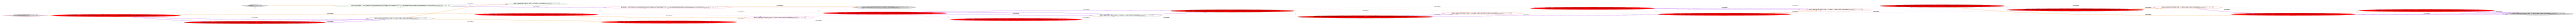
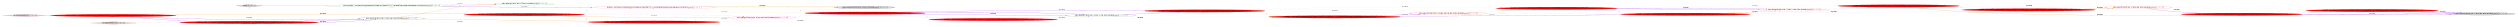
  digraph {
    rankdir=LR
    fontname="Courier Prime"
    node [fillcolor=red shape=ellipse style=filled color=red fontname="Courier Prime"]
    edge [style=bold color=purple arrowhead=vee fontname="Courier Prime"]
    n1 [label="shouldRead = new ParquetDictionaryRowGroupFilter(SCHEMA,not(equal(\"id\",INT_MIN_VALUE))).shouldRead(parquetSchema,rowGroupMetadata,dictionaryStore)@@@7@@@['0', '1', '0']" color=deeppink]
    n2 [fillcolor=white label="Assert.assertTrue(\"Should read: id equal to lower bound\",shouldRead)@@@8@@@['1', '1', '0']" color=darkgreen]
    n3 [label="shouldRead = new ParquetDictionaryRowGroupFilter(SCHEMA,not(equal(\"id\",INT_MAX_VALUE - 4))).shouldRead(parquetSchema,rowGroupMetadata,dictionaryStore)@@@9@@@['0', '1', '0']" color=darkgreen]
    n4 [label="shouldRead = new ParquetDictionaryRowGroupFilter(SCHEMA,not(equal(\"id\",INT_MIN_VALUE - 1))).shouldRead(parquetSchema,rowGroupMetadata,dictionaryStore)@@@5@@@['0', '1', '0']"]
    n5 [fillcolor=white label="Assert.assertTrue(\"Should read: id below lower bound\",shouldRead)@@@6@@@['1', '1', '0']" color=deeppink]
    n6 [fillcolor=white label="Assert.assertTrue(\"Should read: id between lower and upper bounds\",shouldRead)@@@10@@@['1', '1', '0']"]
    n7 [label="shouldRead = new ParquetDictionaryRowGroupFilter(SCHEMA,not(equal(\"id\",79))).shouldRead(parquetSchema,rowGroupMetadata,dictionaryStore)@@@11@@@['1', '0', '0']"]
    n8 [label="shouldRead = new ParquetDictionaryRowGroupFilter(SCHEMA,not(equal(\"id\",INT_MAX_VALUE))).shouldRead(parquetSchema,rowGroupMetadata,dictionaryStore)@@@11@@@['0', '1', '0']"]
    n9 [label="shouldRead = new ParquetDictionaryRowGroupFilter(SCHEMA,not(equal(\"id\",INT_MAX_VALUE + 6))).shouldRead(parquetSchema,rowGroupMetadata,dictionaryStore)@@@15@@@['0', '1', '0']"]
    n10 [fillcolor=lightgray label="Assert.assertTrue(\"Should read: id above upper bound\",shouldRead)@@@16@@@['1', '1', '0']" color=black]
    n11 [fillcolor=white label="shouldRead = new ParquetDictionaryRowGroupFilter(SCHEMA,not(greaterThan(\"id\",5))).shouldRead(parquetSchema,rowGroupMetadata,dictionaryStore)@@@5@@@['0', '0', '1']" color=deeppink]
    n12 [fillcolor=lightgray label="Assert.assertFalse(\"Should skip: not(true)\",shouldRead)@@@6@@@['0', '0', '1']" color=black]
    n13 [label="shouldRead = new ParquetDictionaryRowGroupFilter(SCHEMA,not(equal(\"id\",80))).shouldRead(parquetSchema,rowGroupMetadata,dictionaryStore)@@@13@@@['1', '0', '0']" color=black]
    n14 [fillcolor=white label="Assert.assertTrue(\"Should read: id above upper bound\",shouldRead)@@@14@@@['1', '1', '0']"]
    n15 [label="shouldRead = new ParquetDictionaryRowGroupFilter(SCHEMA,not(equal(\"id\",85))).shouldRead(parquetSchema,rowGroupMetadata,dictionaryStore)@@@15@@@['1', '0', '0']"]
    n16 [label="shouldRead = new ParquetDictionaryRowGroupFilter(SCHEMA,not(equal(\"id\",INT_MAX_VALUE + 1))).shouldRead(parquetSchema,rowGroupMetadata,dictionaryStore)@@@13@@@['0', '1', '0']" color=black]
    n17 [label="shouldRead = new ParquetDictionaryRowGroupFilter(SCHEMA,not(equal(\"id\",30))).shouldRead(parquetSchema,rowGroupMetadata,dictionaryStore)@@@7@@@['1', '0', '0']" color=deeppink]
    n18 [label="shouldRead = new ParquetDictionaryRowGroupFilter(SCHEMA,not(equal(\"id\",75))).shouldRead(parquetSchema,rowGroupMetadata,dictionaryStore)@@@9@@@['1', '0', '0']" color=darkgreen]
    n19 [fillcolor=white label="Assert.assertTrue(\"Should read: id equal to upper bound\",shouldRead)@@@12@@@['1', '1', '0']"]
    n20 [label="boolean shouldRead = new ParquetDictionaryRowGroupFilter(SCHEMA,not(equal(\"id\",INT_MIN_VALUE - 25))).shouldRead(parquetSchema,rowGroupMetadata,dictionaryStore)@@@3@@@['0', '1', '0']" color=black]
    n21 [fillcolor=white label="Assert.assertTrue(\"Should read: id below lower bound\",shouldRead)@@@4@@@['1', '1', '0']" color=black]
    n22 [label="shouldRead = new ParquetDictionaryRowGroupFilter(SCHEMA,not(equal(\"id\",29))).shouldRead(parquetSchema,rowGroupMetadata,dictionaryStore)@@@5@@@['1', '0', '0']" color=deeppink]
    n23 [label="boolean shouldRead = new ParquetDictionaryRowGroupFilter(SCHEMA,not(equal(\"id\",5))).shouldRead(parquetSchema,rowGroupMetadata,dictionaryStore)@@@3@@@['1', '0', '0']"]
    n24 [fillcolor=white label="boolean shouldRead = new ParquetDictionaryRowGroupFilter(SCHEMA,not(lessThan(\"id\",5))).shouldRead(parquetSchema,rowGroupMetadata,dictionaryStore)@@@3@@@['0', '0', '1']" color=darkgreen]
    n25 [fillcolor=white label="Assert.assertTrue(\"Should read: not(false)\",shouldRead)@@@4@@@['0', '0', '1']" color=darkgreen]
+   n26 [fillcolor=lightgray label="testIntegerNotEqRewritten['0', '1', '0']" shape=diamond]
    n27 [fillcolor=lightgray label="testIntegerNotEqRewritten['1', '0', '0']" shape=diamond color=deeppink]
    n28 [fillcolor=lightgray label="testNot['0', '0', '1']" shape=diamond color=black]
    n1 -> n2 [style=dashed color=darkorange]
    n1 -> n2 [label=shouldRead style=dotted arrowhead=diamond]
    n1 -> n3 [label=shouldRead style=dotted arrowhead=diamond]
    n2 -> n3 [style=dotted color=darkorange]
    n2 -> n18
    n3 -> n6 [label=shouldRead arrowhead=diamond]
    n3 -> n6 [style=dashed]
    n3 -> n8 [label=shouldRead arrowhead=diamond]
    n4 -> n1 [label=shouldRead style=dotted]
    n4 -> n5 [style=dotted color=darkorange arrowhead=diamond]
    n4 -> n5 [label=shouldRead style=dashed color=darkorange arrowhead=diamond]
    n5 -> n1 [style=dotted color=darkorange arrowhead=diamond]
    n5 -> n12 [label=0 style=dotted]
    n5 -> n17 [style=dashed arrowhead=diamond]
    n6 -> n7 [style=dashed color=darkorange]
    n6 -> n8 [style=dashed color=darkorange arrowhead=diamond]
    n7 -> n8 [label=0 style=dotted color=darkorange]
    n7 -> n13 [label=shouldRead style=dotted]
    n7 -> n19 [label=shouldRead arrowhead=diamond]
    n7 -> n19 [arrowhead=diamond]
    n8 -> n16 [label=shouldRead style=dashed]
    n8 -> n19 [label=shouldRead color=darkorange]
    n8 -> n19 [style=dotted]
    n9 -> n10 [label=shouldRead]
    n9 -> n10
    n11 -> n12 [label=shouldRead color=darkorange]
    n11 -> n12 [style=dashed arrowhead=diamond]
    n13 -> n14 [style=dotted color=darkorange arrowhead=diamond]
    n13 -> n14 [label=shouldRead style=dotted arrowhead=diamond]
    n13 -> n15 [label=shouldRead color=darkorange]
    n13 -> n16 [label=0 style=dashed]
    n14 -> n9 [style=dotted arrowhead=diamond]
    n14 -> n15 [arrowhead=diamond]
    n15 -> n9 [label=0 style=dashed color=darkorange]
    n15 -> n10 [label=shouldRead]
    n15 -> n10
    n16 -> n9 [label=shouldRead style=dotted color=darkorange arrowhead=diamond]
    n16 -> n14 [label=shouldRead style=dotted]
    n16 -> n14 [color=darkorange]
    n17 -> n1 [label=0 style=dashed arrowhead=diamond]
    n17 -> n2 [label=shouldRead arrowhead=diamond]
    n17 -> n2
    n17 -> n18 [label=shouldRead arrowhead=diamond]
    n18 -> n3 [label=0 style=dashed color=darkorange]
    n18 -> n6 [label=shouldRead style=dotted]
    n18 -> n6 [style=dashed color=darkorange]
    n18 -> n7 [label=shouldRead style=dotted arrowhead=diamond]
    n19 -> n13 [style=dotted]
    n19 -> n16 [style=dotted arrowhead=diamond]
    n20 -> n4 [label=shouldRead style=dotted color=darkorange]
    n20 -> n21 [label=shouldRead arrowhead=diamond]
    n20 -> n21
    n21 -> n4 [color=darkorange]
    n21 -> n22 [style=dotted color=darkorange]
    n21 -> n25 [label=0 color=darkorange]
    n22 -> n4 [label=0 style=dashed color=darkorange arrowhead=diamond]
    n22 -> n5 [label=shouldRead color=darkorange]
    n22 -> n5 [style=dashed arrowhead=diamond]
    n22 -> n11 [label=0 style=dotted color=darkorange arrowhead=diamond]
    n22 -> n17 [label=shouldRead style=dashed color=darkorange arrowhead=diamond]
    n23 -> n20 [label=0 arrowhead=diamond]
    n23 -> n21 [style=dotted color=darkorange]
    n23 -> n21 [label=shouldRead]
    n23 -> n22 [label=shouldRead color=darkorange arrowhead=diamond]
    n23 -> n24 [label=0 style=dotted color=darkorange]
    n24 -> n11 [label=shouldRead]
    n24 -> n25 [style=dashed arrowhead=diamond]
    n24 -> n25 [label=shouldRead style=dotted]
    n25 -> n11 [style=dashed color=darkorange]
+   n26 -> n20 [style=dashed arrowhead=diamond]
    n27 -> n23 [color=darkorange]
    n28 -> n24 [color=darkorange]
  }
